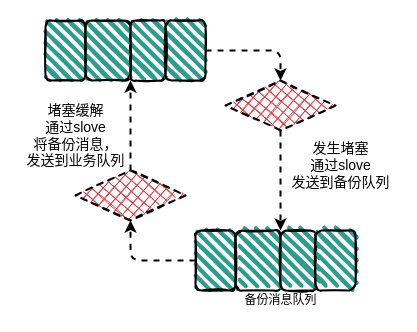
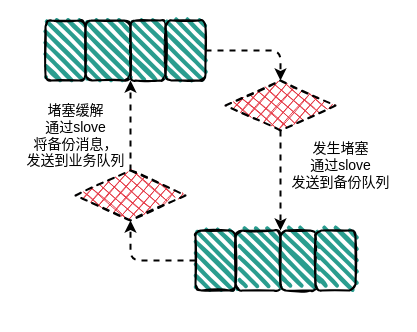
  <mxCell id="0" />
  <mxCell id="1" parent="0" />
- <mxCell id="2" value="备份消息队列" style="text;html=1;align=center;verticalAlign=middle;resizable=0;points=[];autosize=1;strokeColor=none;" parent="1" vertex="1"><mxGeometry x="235" y="290" width="90" height="20" as="geometry" /></mxCell>
  <mxCell id="3" value="" style="rounded=1;whiteSpace=wrap;html=1;strokeWidth=2;fillWeight=4;hachureGap=8;hachureAngle=45;sketch=1;fillColor=#2A9D8F;" parent="1" vertex="1"><mxGeometry x="45" y="20" width="40" height="60" as="geometry" /></mxCell>
  <mxCell id="4" value="" style="rounded=1;whiteSpace=wrap;html=1;strokeWidth=2;fillWeight=4;hachureGap=8;hachureAngle=45;sketch=1;fillColor=#2A9D8F;" parent="1" vertex="1"><mxGeometry x="85" y="20" width="45" height="60" as="geometry" /></mxCell>
  <mxCell id="5" value="" style="rounded=1;whiteSpace=wrap;html=1;strokeWidth=2;fillWeight=4;hachureGap=8;hachureAngle=45;sketch=1;fillColor=#2A9D8F;" parent="1" vertex="1"><mxGeometry x="130" y="20" width="35" height="60" as="geometry" /></mxCell>
  <mxCell id="6" style="edgeStyle=orthogonalEdgeStyle;html=1;entryX=0;entryY=0;entryDx=0;entryDy=0;dashed=1;startArrow=none;startFill=0;endArrow=classic;endFill=1;strokeWidth=2;" parent="1" source="16" target="12" edge="1"><mxGeometry relative="1" as="geometry" /></mxCell>
  <mxCell id="7" style="edgeStyle=orthogonalEdgeStyle;html=1;entryX=0.5;entryY=0;entryDx=0;entryDy=0;dashed=1;startArrow=none;startFill=0;endArrow=classic;endFill=1;strokeWidth=2;" parent="1" source="8" target="16" edge="1"><mxGeometry relative="1" as="geometry" /></mxCell>
  <mxCell id="8" value="" style="rounded=1;whiteSpace=wrap;html=1;strokeWidth=2;fillWeight=4;hachureGap=8;hachureAngle=45;sketch=1;fillColor=#2A9D8F;" parent="1" vertex="1"><mxGeometry x="165" y="20" width="40" height="60" as="geometry" /></mxCell>
  <mxCell id="9" style="edgeStyle=orthogonalEdgeStyle;html=1;entryX=0.5;entryY=1;entryDx=0;entryDy=0;dashed=1;startArrow=none;startFill=0;endArrow=classic;endFill=1;strokeWidth=2;" parent="1" source="10" target="18" edge="1"><mxGeometry relative="1" as="geometry" /></mxCell>
  <mxCell id="10" value="" style="rounded=1;whiteSpace=wrap;html=1;strokeWidth=2;fillWeight=4;hachureGap=8;hachureAngle=45;sketch=1;fillColor=#2A9D8F;" parent="1" vertex="1"><mxGeometry x="195" y="230" width="40" height="60" as="geometry" /></mxCell>
  <mxCell id="11" value="" style="rounded=1;whiteSpace=wrap;html=1;strokeWidth=2;fillWeight=4;hachureGap=8;hachureAngle=45;sketch=1;fillColor=#2A9D8F;" parent="1" vertex="1"><mxGeometry x="235" y="230" width="45" height="60" as="geometry" /></mxCell>
  <mxCell id="12" value="" style="rounded=1;whiteSpace=wrap;html=1;strokeWidth=2;fillWeight=4;hachureGap=8;hachureAngle=45;sketch=1;fillColor=#2A9D8F;" parent="1" vertex="1"><mxGeometry x="280" y="230" width="35" height="60" as="geometry" /></mxCell>
  <mxCell id="13" value="" style="rounded=1;whiteSpace=wrap;html=1;strokeWidth=2;fillWeight=4;hachureGap=8;hachureAngle=45;sketch=1;fillColor=#2A9D8F;" parent="1" vertex="1"><mxGeometry x="315" y="230" width="40" height="60" as="geometry" /></mxCell>
  <mxCell id="14" value="&lt;font style=&quot;font-size: 14px&quot;&gt;发生堵塞&lt;br&gt;通过slove&lt;br&gt;发送到备份队列&lt;/font&gt;" style="text;html=1;align=center;verticalAlign=middle;resizable=0;points=[];autosize=1;strokeColor=none;" parent="1" vertex="1"><mxGeometry x="285" y="140" width="110" height="50" as="geometry" /></mxCell>
  <mxCell id="15" value="&lt;font style=&quot;font-size: 14px&quot;&gt;堵塞缓解&lt;br&gt;通过slove&lt;br&gt;将备份消息，&lt;br&gt;发送到业务队列&lt;/font&gt;" style="text;html=1;align=center;verticalAlign=middle;resizable=0;points=[];autosize=1;strokeColor=none;" parent="1" vertex="1"><mxGeometry x="20" y="100" width="110" height="70" as="geometry" /></mxCell>
  <mxCell id="16" value="" style="rhombus;whiteSpace=wrap;html=1;strokeWidth=2;fillWeight=-1;hachureGap=8;fillStyle=cross-hatch;sketch=1;dashed=1;fillColor=#E63946;" parent="1" vertex="1"><mxGeometry x="225" y="80" width="110" height="50" as="geometry" /></mxCell>
  <mxCell id="17" style="edgeStyle=orthogonalEdgeStyle;html=1;entryX=0;entryY=1;entryDx=0;entryDy=0;dashed=1;startArrow=none;startFill=0;endArrow=classic;endFill=1;strokeWidth=2;" parent="1" source="18" target="5" edge="1"><mxGeometry relative="1" as="geometry" /></mxCell>
  <mxCell id="18" value="" style="rhombus;whiteSpace=wrap;html=1;strokeWidth=2;fillWeight=-1;hachureGap=8;fillStyle=cross-hatch;sketch=1;dashed=1;fillColor=#E63946;" parent="1" vertex="1"><mxGeometry x="75" y="170" width="110" height="50" as="geometry" /></mxCell>
